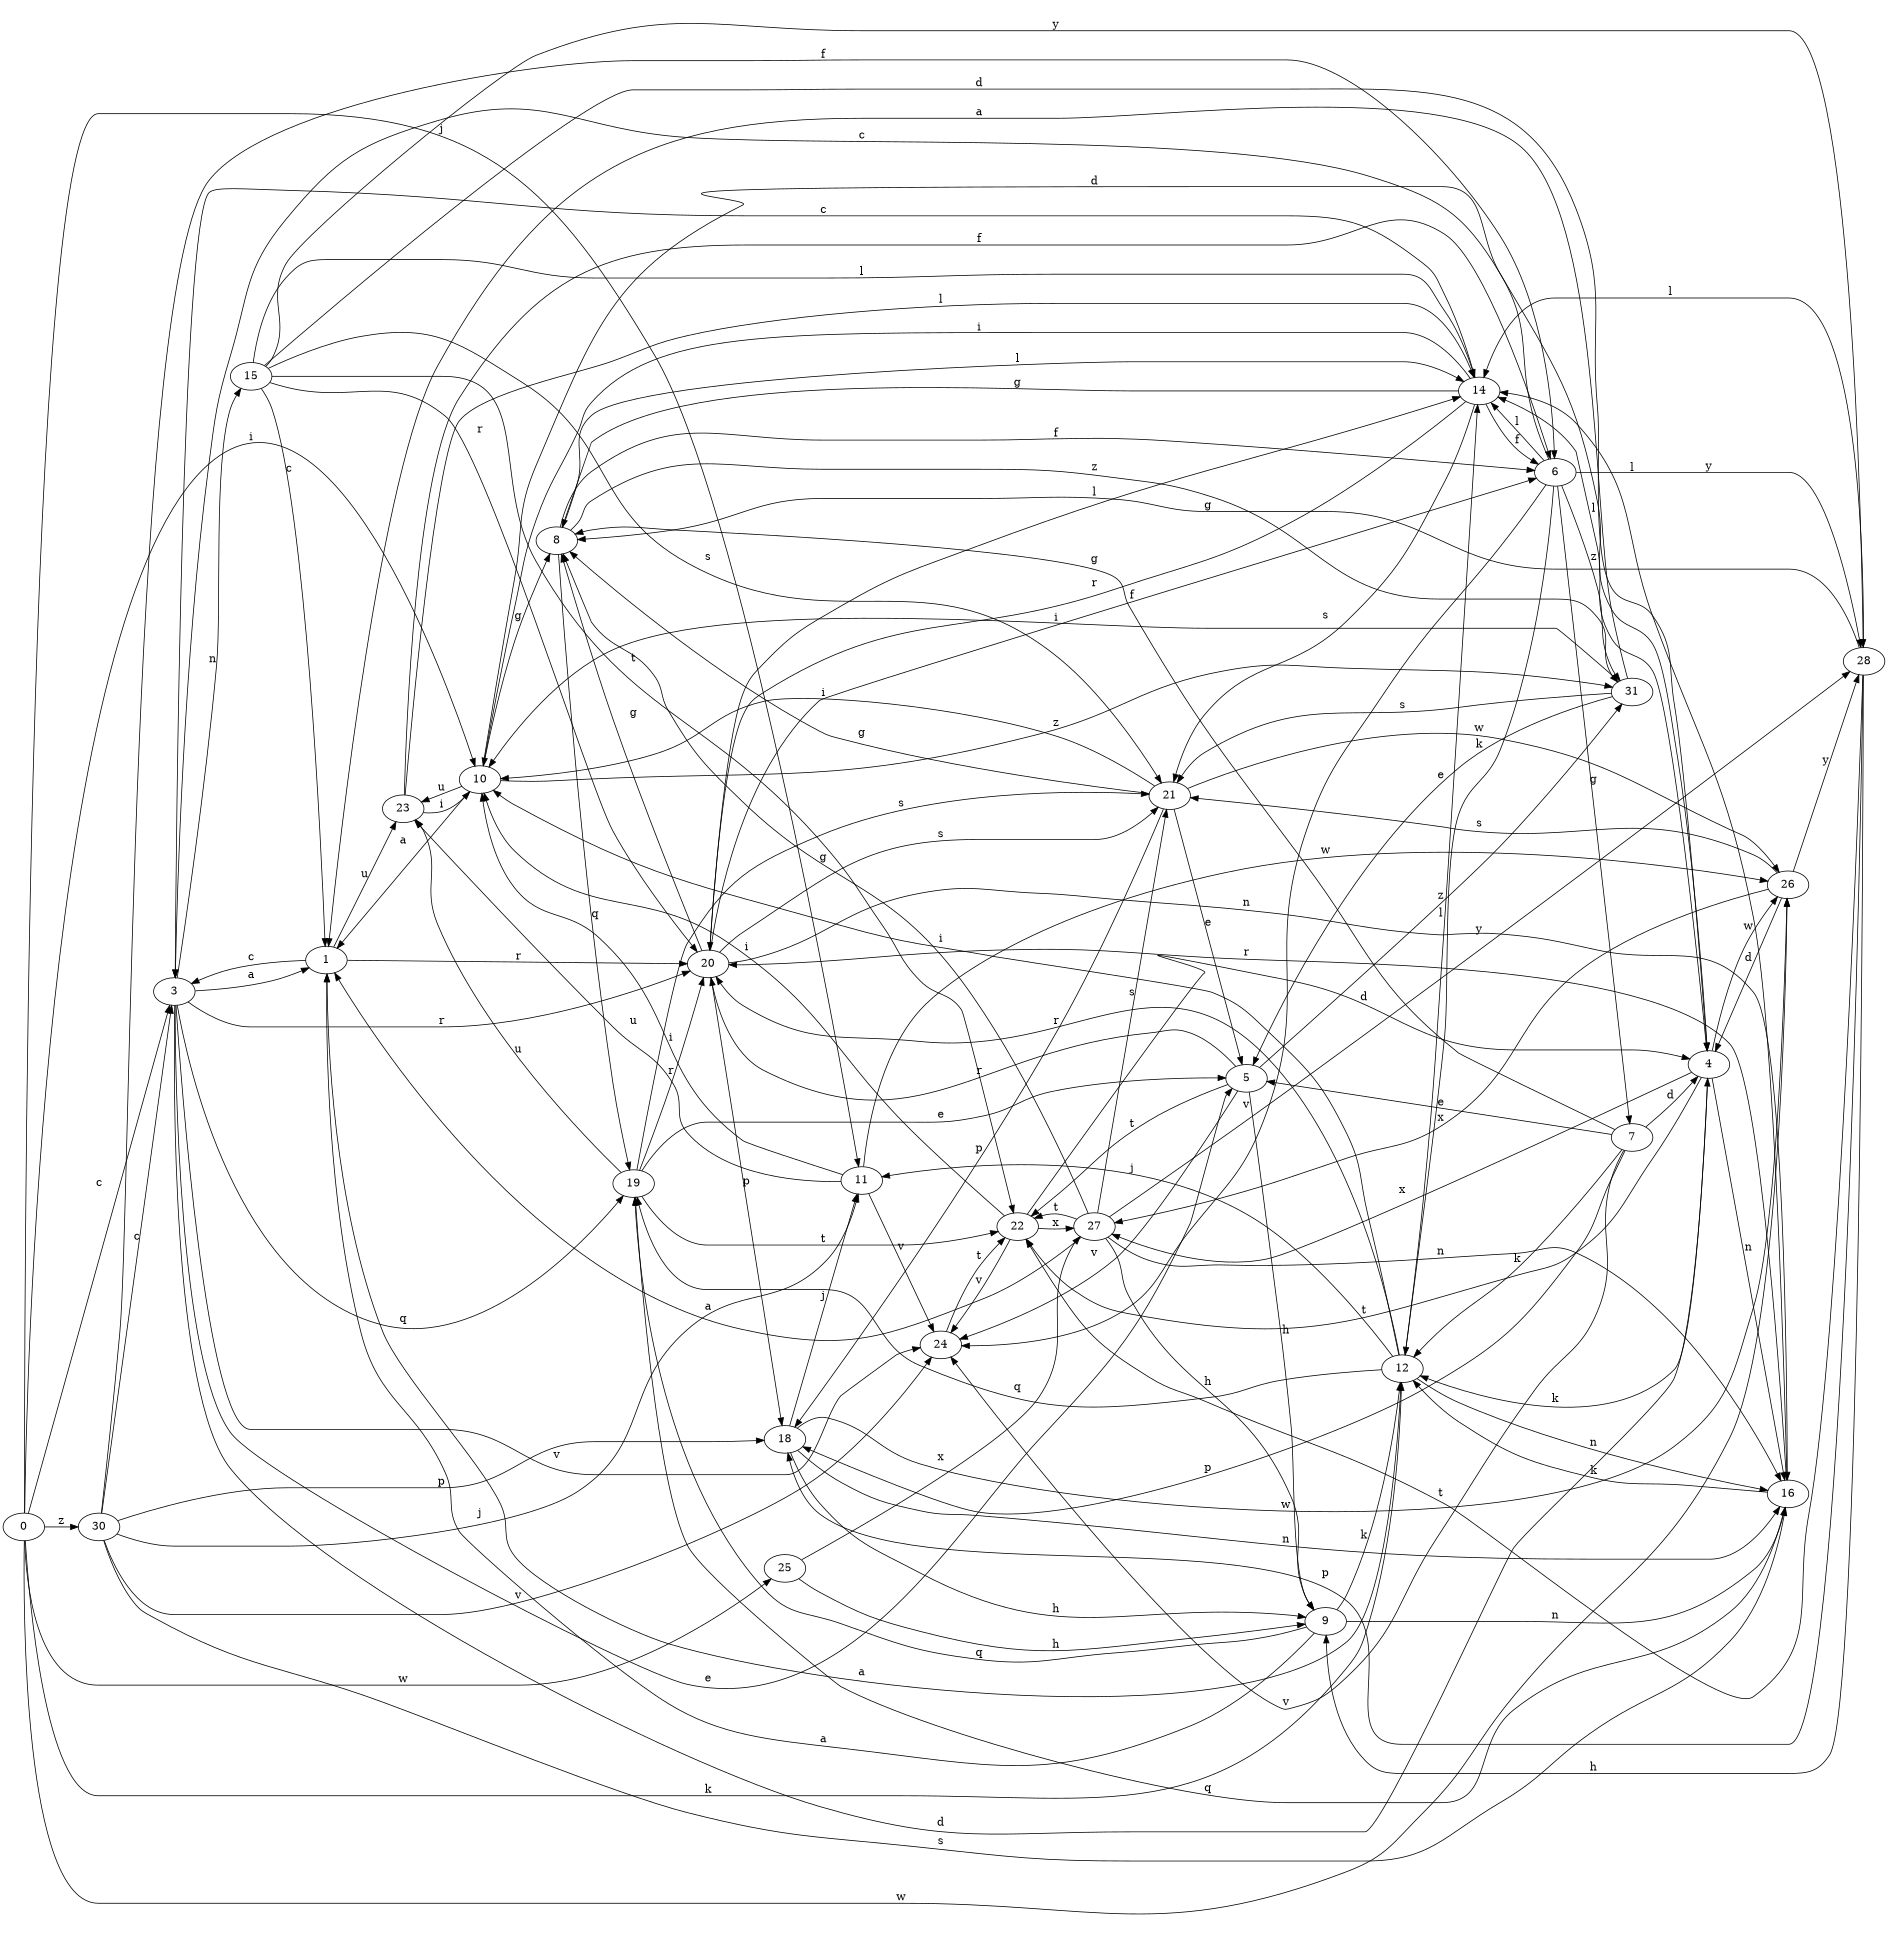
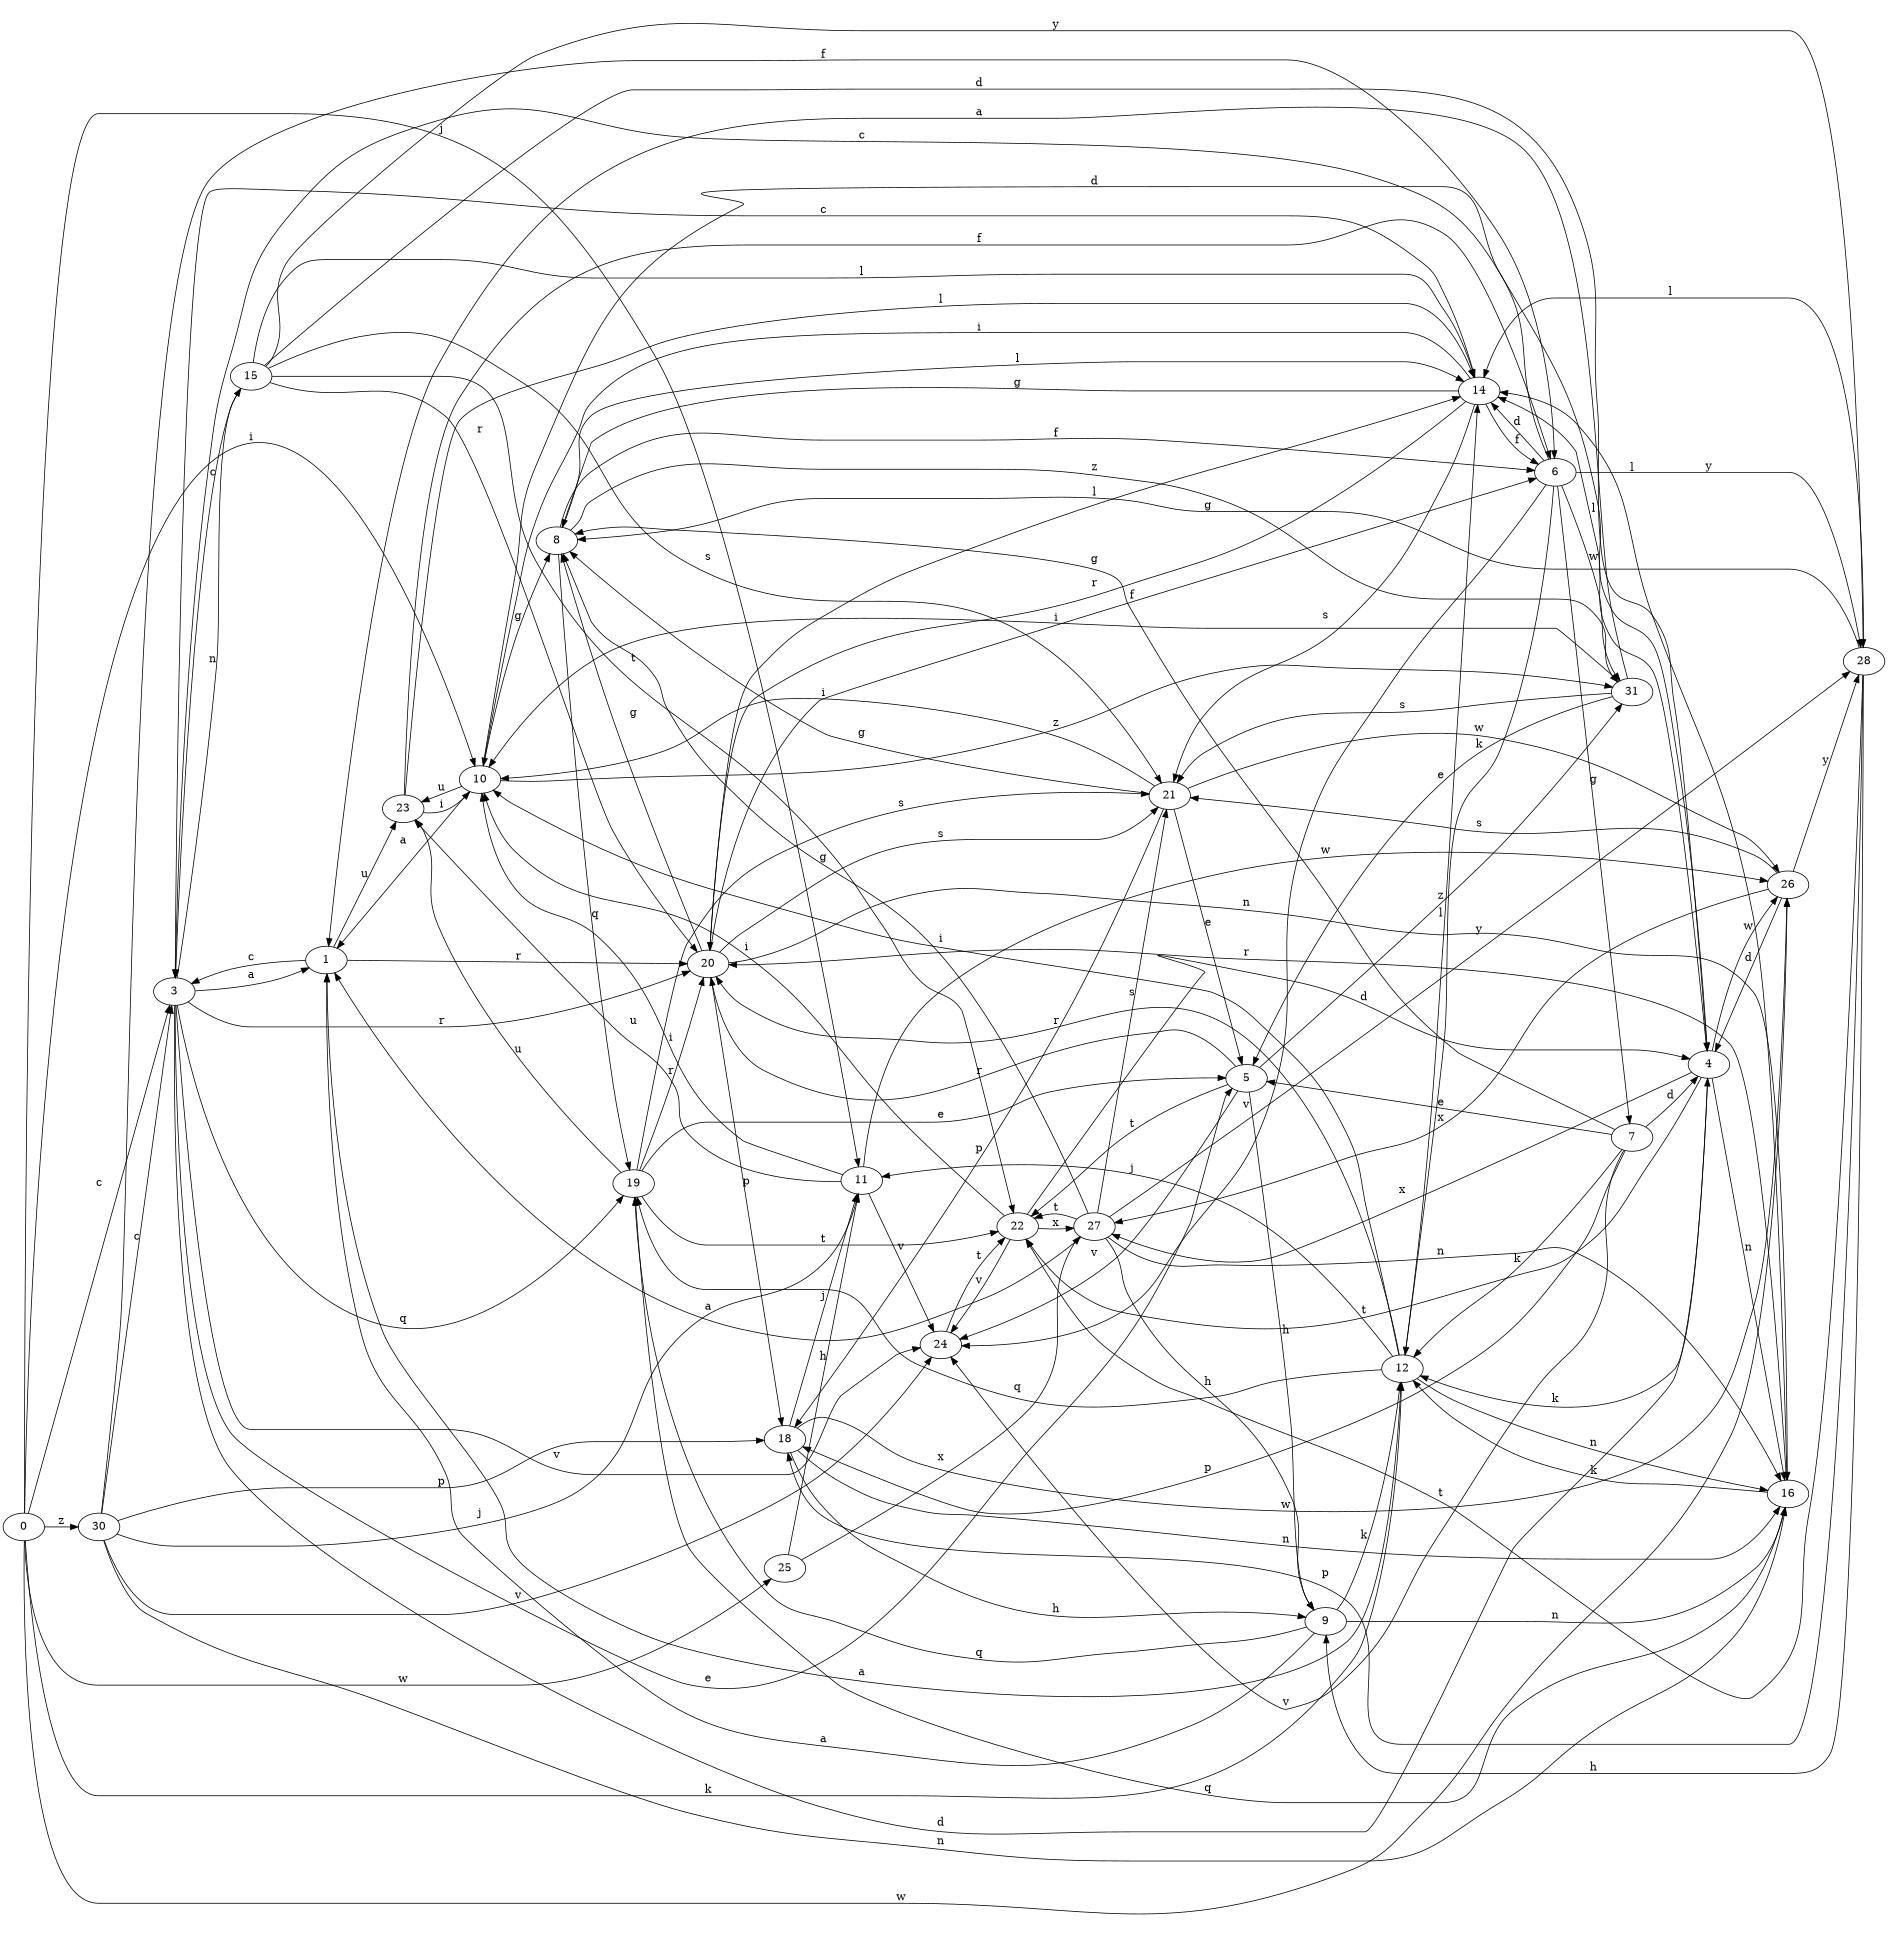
  strict digraph {
    rankdir=LR
    0
    3
    10
    11
    12
    25
    26
    30
    1
    20
    4
    5
    15
    19
    24
    23
    31
    8
    16
    14
    27
    9
    28
    21
    6
    18
    22
    7
    0 -> 3 [label=c]
    0 -> 10 [label=i]
    0 -> 11 [label=j]
    0 -> 12 [label=k]
    0 -> 25 [label=w]
    0 -> 26 [label=w]
    0 -> 30 [label=z]
    3 -> 1 [label=a]
    3 -> 20 [label=r]
    3 -> 4 [label=d]
    3 -> 5 [label=e]
    3 -> 15 [label=n]
    3 -> 19 [label=q]
    3 -> 24 [label=v]
    10 -> 1 [label=a]
    10 -> 4 [label=d]
    10 -> 23 [label=u]
    10 -> 31 [label=z]
    10 -> 8 [label=g]
    11 -> 10 [label=i]
    11 -> 26 [label=w]
    11 -> 24 [label=v]
    11 -> 23 [label=u]
    12 -> 10 [label=i]
    12 -> 11 [label=j]
    12 -> 1 [label=a]
    12 -> 20 [label=r]
    12 -> 19 [label=q]
    12 -> 16 [label=n]
    12 -> 14 [label=l]
    25 -> 27 [label=x]
-   25 -> 9 [label=h]
+   25 -> 11 [label=h]
    26 -> 4 [label=d]
    26 -> 27 [label=x]
    26 -> 28 [label=y]
    26 -> 21 [label=s]
    30 -> 3 [label=c]
    30 -> 11 [label=j]
    30 -> 24 [label=v]
-   30 -> 16 [label=s]
+   30 -> 16 [label=n]
    30 -> 6 [label=f]
    30 -> 18 [label=p]
    1 -> 3 [label=c]
    1 -> 20 [label=r]
    1 -> 23 [label=u]
    20 -> 8 [label=g]
    20 -> 16 [label=n]
    20 -> 14 [label=l]
    20 -> 21 [label=s]
    20 -> 6 [label=f]
    20 -> 18 [label=p]
    4 -> 12 [label=k]
    4 -> 26 [label=w]
    4 -> 16 [label=n]
    4 -> 14 [label=l]
    4 -> 27 [label=x]
    4 -> 22 [label=t]
    5 -> 20 [label=r]
    5 -> 24 [label=v]
    5 -> 31 [label=z]
    5 -> 9 [label=h]
    5 -> 22 [label=t]
-   15 -> 1 [label=c]
+   15 -> 3 [label=c]
    15 -> 20 [label=r]
    15 -> 4 [label=d]
    15 -> 14 [label=l]
    15 -> 28 [label=y]
    15 -> 21 [label=s]
    15 -> 22 [label=t]
    19 -> 20 [label=r]
    19 -> 5 [label=e]
    19 -> 23 [label=u]
    19 -> 21 [label=s]
    19 -> 22 [label=t]
    24 -> 22 [label=t]
    23 -> 10 [label=i]
    23 -> 14 [label=l]
    23 -> 6 [label=f]
    31 -> 10 [label=i]
    31 -> 1 [label=a]
    31 -> 5 [label=e]
    31 -> 21 [label=s]
    8 -> 19 [label=q]
    8 -> 31 [label=z]
    8 -> 14 [label=l]
    8 -> 6 [label=f]
    16 -> 12 [label=k]
    16 -> 20 [label=r]
    16 -> 19 [label=q]
    16 -> 14 [label=l]
    14 -> 3 [label=c]
    14 -> 10 [label=i]
    14 -> 20 [label=r]
    14 -> 8 [label=g]
    14 -> 21 [label=s]
    14 -> 6 [label=f]
    27 -> 1 [label=a]
    27 -> 8 [label=g]
    27 -> 16 [label=n]
    27 -> 9 [label=h]
    27 -> 28 [label=y]
    27 -> 21 [label=s]
    27 -> 22 [label=t]
    9 -> 12 [label=k]
    9 -> 1 [label=a]
    9 -> 19 [label=q]
    9 -> 16 [label=n]
    28 -> 8 [label=g]
    28 -> 14 [label=l]
    28 -> 9 [label=h]
    28 -> 18 [label=p]
    28 -> 22 [label=t]
    21 -> 10 [label=i]
    21 -> 26 [label=w]
    21 -> 5 [label=e]
    21 -> 8 [label=g]
    21 -> 18 [label=p]
    6 -> 3 [label=c]
    6 -> 12 [label=k]
    6 -> 24 [label=v]
-   6 -> 31 [label=z]
-   6 -> 14 [label=l]
+   6 -> 31 [label=w]
+   6 -> 14 [label=d]
    6 -> 28 [label=y]
    6 -> 7 [label=g]
    18 -> 11 [label=j]
    18 -> 26 [label=w]
    18 -> 16 [label=n]
    18 -> 9 [label=h]
    22 -> 10 [label=i]
    22 -> 4 [label=d]
    22 -> 24 [label=v]
    22 -> 27 [label=x]
    7 -> 12 [label=k]
    7 -> 4 [label=d]
    7 -> 5 [label=e]
    7 -> 24 [label=v]
    7 -> 8 [label=g]
    7 -> 18 [label=p]
  }
